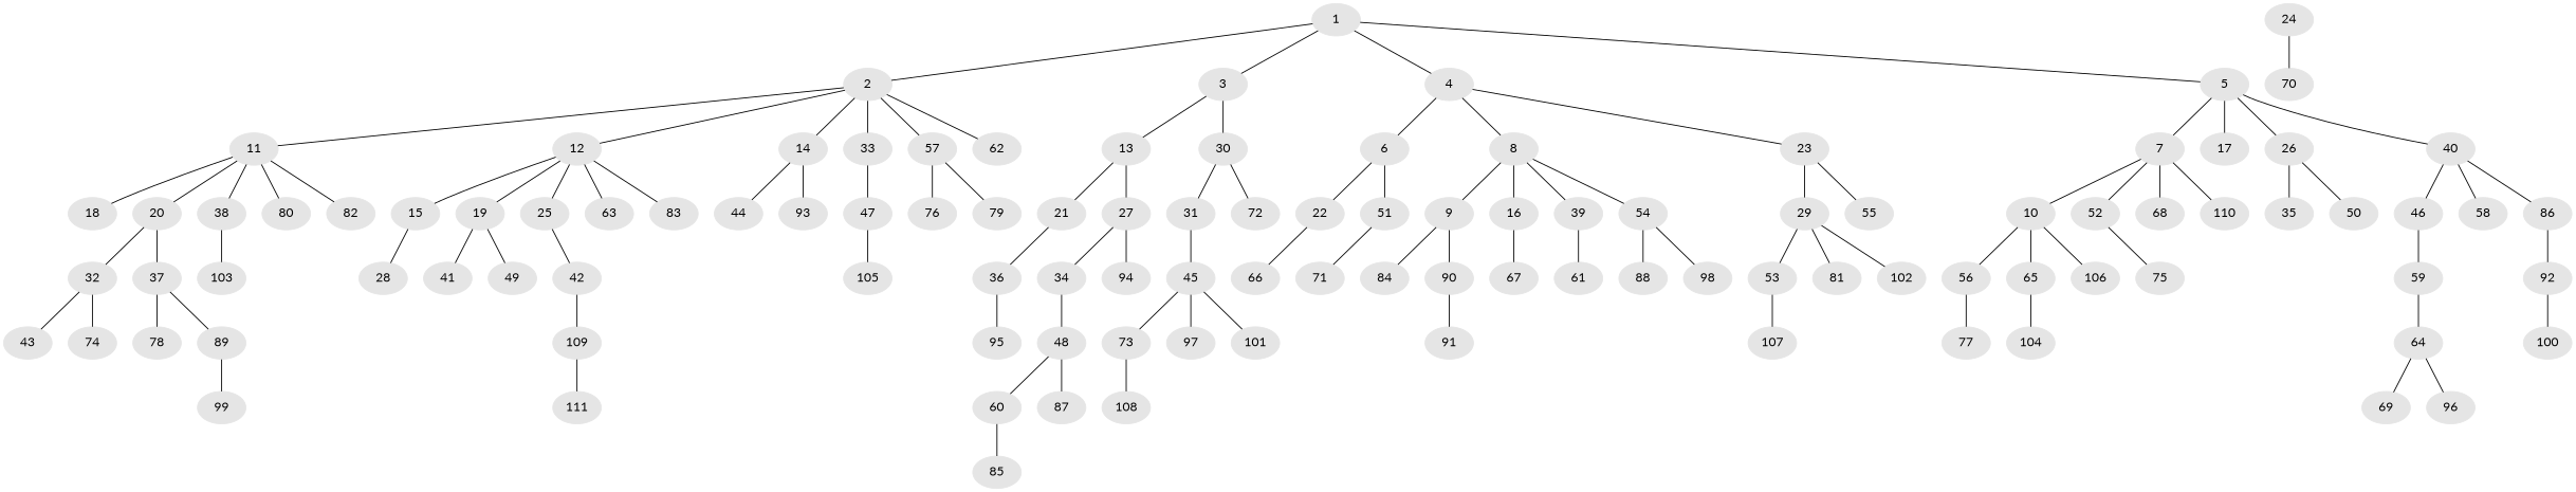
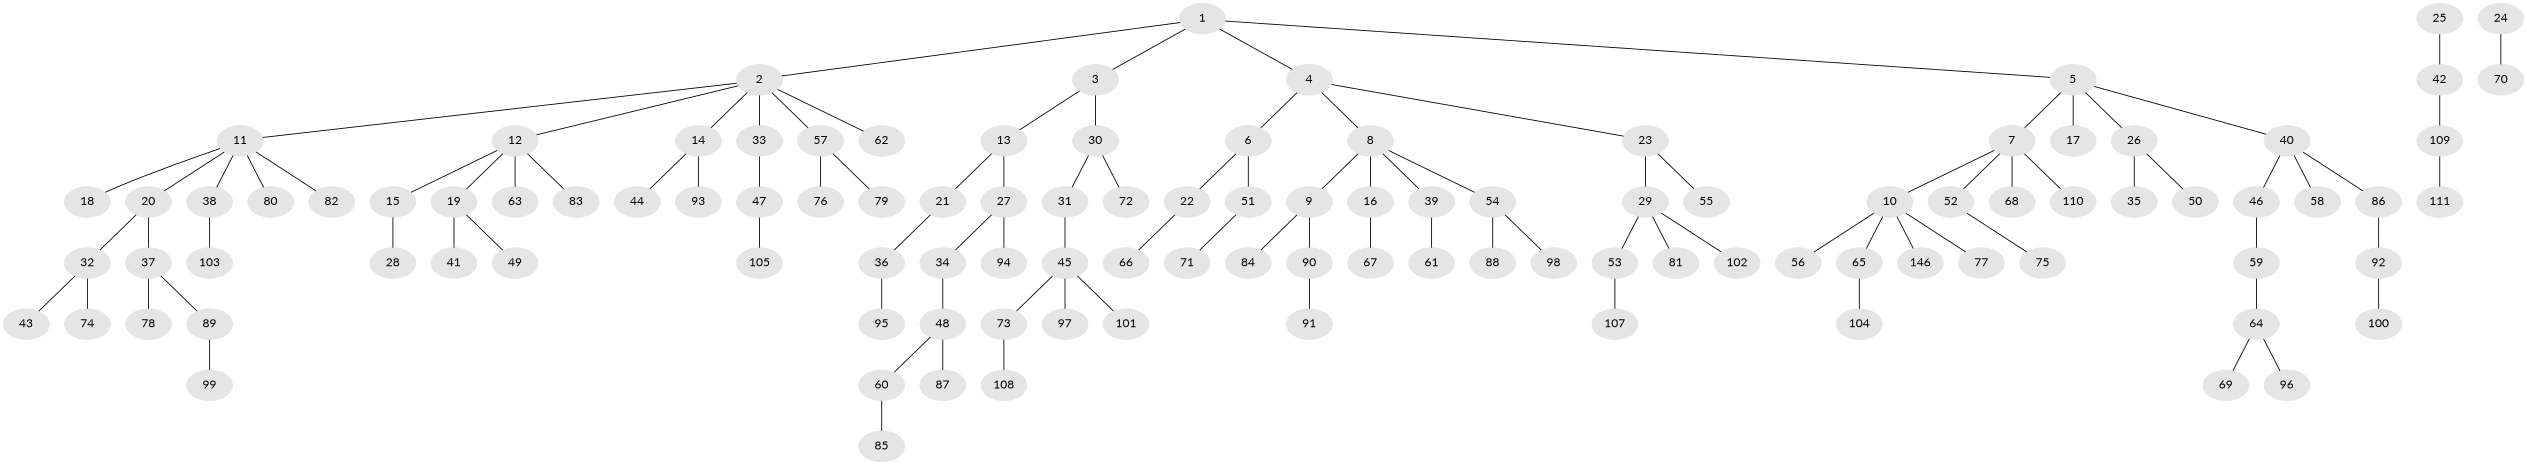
  graph {
    fontname=Lato
    node [color=gray90 fontname=Lato style=filled]
    edge [fontname=Lato]
    1
    2
    3
    4
    5
    11
    12
    14
    33
    57
    62
    13
    30
    6
    8
    23
    7
    17
    26
    40
    18
    20
    38
    80
    82
    15
    19
    25
    63
    83
    44
    93
    47
    76
    79
    21
    27
    31
    72
    22
    51
    9
    16
    39
    54
    29
    55
    10
    52
    68
    110
    35
    50
    46
    58
    86
    66
    24
    70
    71
    56
    65
-   106
+   106 [label=146]
    75
    84
    90
    67
    61
    88
    98
    91
    77
    104
    32
    37
    103
    28
    41
    49
    42
    36
    34
    94
    43
    74
    78
    89
    95
    53
    81
    102
    109
    48
    107
    45
    73
    97
    101
    105
    60
    87
    99
    59
    92
    111
    108
    64
    85
    69
    96
    100
    1 -- 2
    1 -- 3
    1 -- 4
    1 -- 5
    2 -- 11
    2 -- 12
    2 -- 14
    2 -- 33
    2 -- 57
    2 -- 62
    3 -- 13
    3 -- 30
    4 -- 6
    4 -- 8
    4 -- 23
    5 -- 7
    5 -- 17
    5 -- 26
    5 -- 40
    11 -- 18
    11 -- 20
    11 -- 38
    11 -- 80
    11 -- 82
    12 -- 15
    12 -- 19
-   12 -- 25
    12 -- 63
    12 -- 83
    14 -- 44
    14 -- 93
    33 -- 47
    57 -- 76
    57 -- 79
    13 -- 21
    13 -- 27
    30 -- 31
    30 -- 72
    6 -- 22
    6 -- 51
    8 -- 9
    8 -- 16
    8 -- 39
    8 -- 54
    23 -- 29
    23 -- 55
    7 -- 10
    7 -- 52
    7 -- 68
    7 -- 110
    26 -- 35
    26 -- 50
    40 -- 46
    40 -- 58
    40 -- 86
    20 -- 32
    20 -- 37
    38 -- 103
    15 -- 28
    19 -- 41
    19 -- 49
    25 -- 42
    47 -- 105
    21 -- 36
    27 -- 34
    27 -- 94
    31 -- 45
    22 -- 66
    51 -- 71
    9 -- 84
    9 -- 90
    16 -- 67
    39 -- 61
    54 -- 88
    54 -- 98
    29 -- 53
    29 -- 81
    29 -- 102
    10 -- 56
    10 -- 65
    10 -- 106
    52 -- 75
    46 -- 59
    86 -- 92
    24 -- 70
-   56 -- 77
+   10 -- 77
    65 -- 104
    90 -- 91
    32 -- 43
    32 -- 74
    37 -- 78
    37 -- 89
    42 -- 109
    36 -- 95
    34 -- 48
    89 -- 99
    53 -- 107
    109 -- 111
    48 -- 60
    48 -- 87
    45 -- 73
    45 -- 97
    45 -- 101
    73 -- 108
    60 -- 85
    59 -- 64
    92 -- 100
    64 -- 69
    64 -- 96
  }
